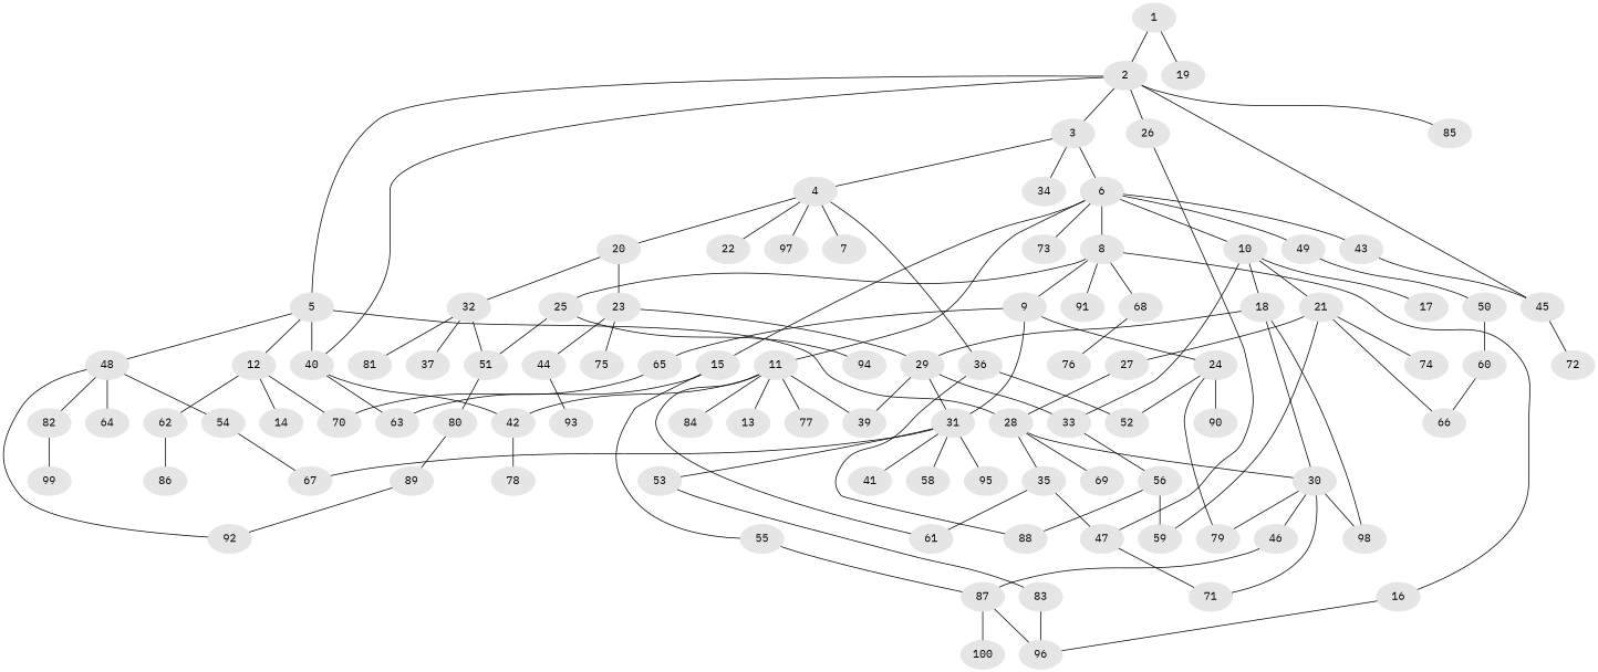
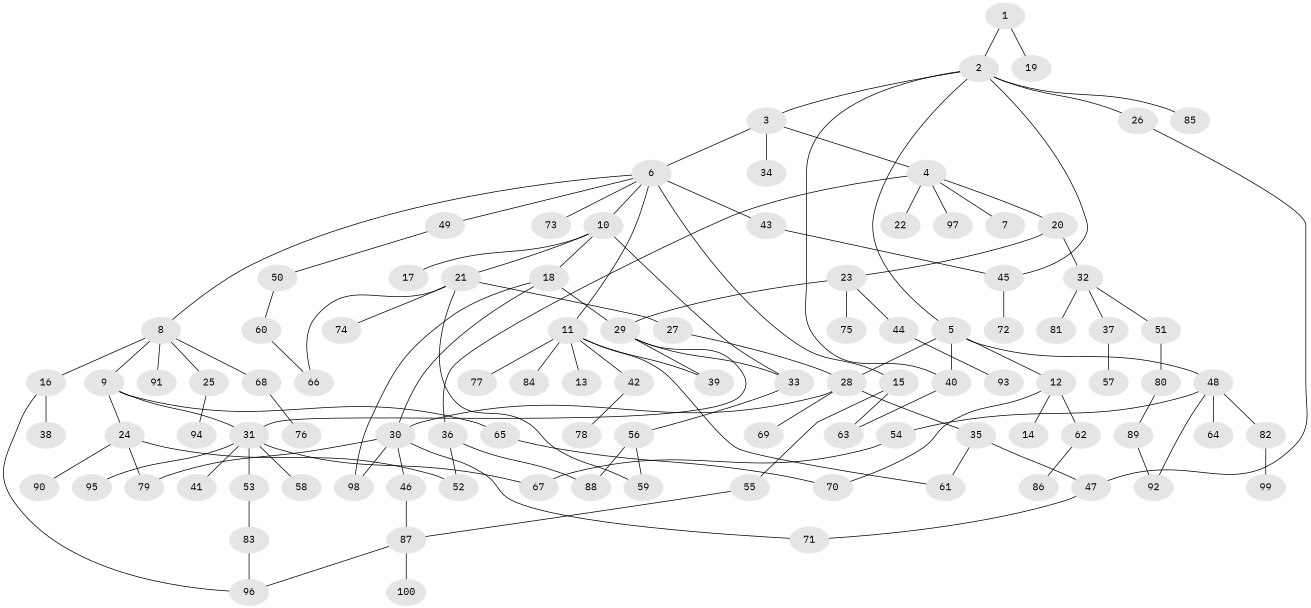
  graph {
    fontname="IBM Plex Mono"
    node [color=gray90 fontname="IBM Plex Mono" style=filled]
    edge [fontname="IBM Plex Mono"]
    1
    2
    19
    3
    5
    26
    40
    45
    85
    4
    6
    34
    12
    28
    48
    47
    42
    63
    72
    7
    20
    22
    36
    97
    8
    10
    11
    15
    43
    49
    73
    23
    32
    52
    88
    14
    62
    70
    30
    35
    69
    54
    64
    82
    92
    9
    16
    25
    68
    91
    17
    18
    21
    33
    13
    39
    61
    77
    84
    55
    50
    24
    31
    65
+   38
    96
    51
    94
    76
    79
    90
    41
    53
    58
    67
    95
    29
    98
    27
    59
    66
    74
    56
    78
    86
    87
    46
    71
    44
    75
    37
    81
    93
    80
    83
+   57
    100
    99
    60
    89
    1 -- 2
    1 -- 19
    2 -- 3
    2 -- 5
    2 -- 26
    2 -- 40
    2 -- 45
    2 -- 85
    3 -- 4
    3 -- 6
    3 -- 34
    5 -- 40
    5 -- 12
    5 -- 28
    5 -- 48
    26 -- 47
-   40 -- 42
    40 -- 63
    45 -- 72
    4 -- 7
    4 -- 20
    4 -- 22
    4 -- 36
    4 -- 97
    6 -- 8
    6 -- 10
    6 -- 11
    6 -- 15
    6 -- 43
    6 -- 49
    6 -- 73
    12 -- 14
    12 -- 62
    12 -- 70
    28 -- 30
    28 -- 35
    28 -- 69
    48 -- 54
    48 -- 64
    48 -- 82
    48 -- 92
    47 -- 71
    42 -- 78
    20 -- 23
    20 -- 32
    36 -- 52
    36 -- 88
    8 -- 9
    8 -- 16
    8 -- 25
    8 -- 68
    8 -- 91
    10 -- 17
    10 -- 18
    10 -- 21
    10 -- 33
    11 -- 42
    11 -- 13
    11 -- 39
    11 -- 61
    11 -- 77
    11 -- 84
    15 -- 63
    15 -- 55
    43 -- 45
    49 -- 50
    23 -- 29
    23 -- 44
    23 -- 75
    32 -- 51
    32 -- 37
    32 -- 81
    62 -- 86
    30 -- 79
    30 -- 98
    30 -- 46
    30 -- 71
    35 -- 47
    35 -- 61
    54 -- 67
    82 -- 99
    9 -- 24
    9 -- 31
    9 -- 65
+   16 -- 38
    16 -- 96
-   25 -- 51
    25 -- 94
    68 -- 76
    18 -- 30
    18 -- 29
    18 -- 98
    21 -- 27
    21 -- 59
    21 -- 66
    21 -- 74
    33 -- 56
    55 -- 87
    50 -- 60
    24 -- 52
    24 -- 79
    24 -- 90
    31 -- 41
    31 -- 53
    31 -- 58
    31 -- 67
    31 -- 95
    65 -- 70
    51 -- 80
    53 -- 83
    29 -- 33
    29 -- 39
    29 -- 31
    27 -- 28
    56 -- 88
    56 -- 59
    87 -- 96
    87 -- 100
    46 -- 87
    44 -- 93
+   37 -- 57
    80 -- 89
    83 -- 96
    60 -- 66
    89 -- 92
  }
